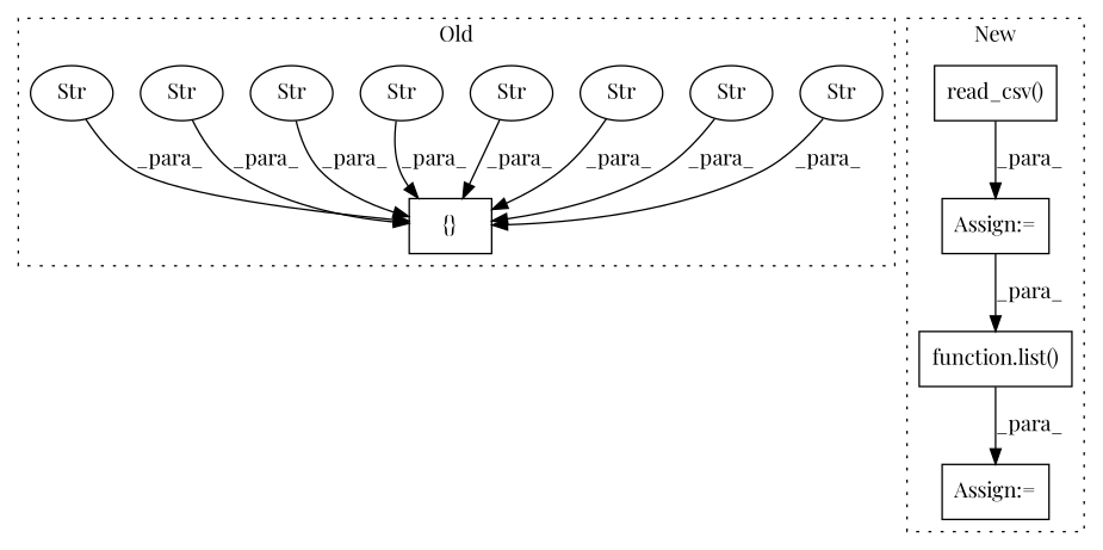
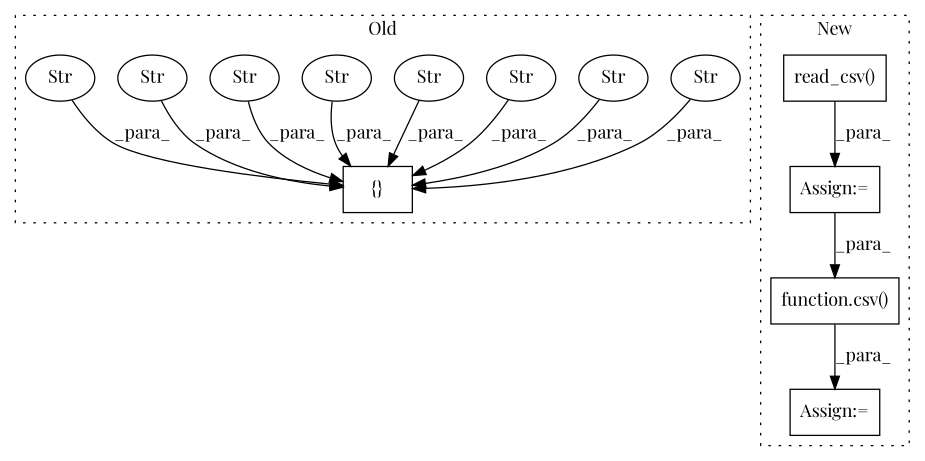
  digraph {
    fontname="Playfair Display"
    node [a=66 l=9 shape=ellipse fontname="Playfair Display"]
    edge [fontname="Playfair Display"]
    n1 [a=59 l="1,0" label="{}" s="4990,5111" shape=box]
    n2 [l=8 label=Str s=5041]
    n3 [l=12 label=Str s=5002]
    n4 [l=12 label=Str s=5027]
    n5 [label=Str s=5051]
    n6 [label=Str s=4991]
    n7 [label=Str s=5016]
    n8 [label=Str s=5102]
    n9 [l=16 label=Str s=5062]
    n10 [a=75 l="12,1" label="read_csv()" s="5058,5114" shape=box]
    n11 [a=68 l=3 label="Assign:=" s=5127 shape=box]
    n12 [a=68 l=3 label="Assign:=" s=5055 shape=box]
-   n13 [a=75 l="5,1" label="function.list()" s="5130,5146" shape=box]
+   n13 [a=75 l="5,1" label="function.csv()" s="5130,5146" shape=box]
    subgraph cluster_1 {
      label=Old
      style=dotted
      n1
      n2
      n3
      n4
      n5
      n6
      n7
      n8
      n9
    }
    subgraph cluster_2 {
      label=New
      style=dotted
      n10
      n11
      n12
      n13
    }
    n2 -> n1 [label=_para_]
    n3 -> n1 [label=_para_]
    n4 -> n1 [label=_para_]
    n5 -> n1 [label=_para_]
    n6 -> n1 [label=_para_]
    n7 -> n1 [label=_para_]
    n8 -> n1 [label=_para_]
    n9 -> n1 [label=_para_]
    n10 -> n12 [label=_para_]
    n12 -> n13 [label=_para_]
    n13 -> n11 [label=_para_]
  }
